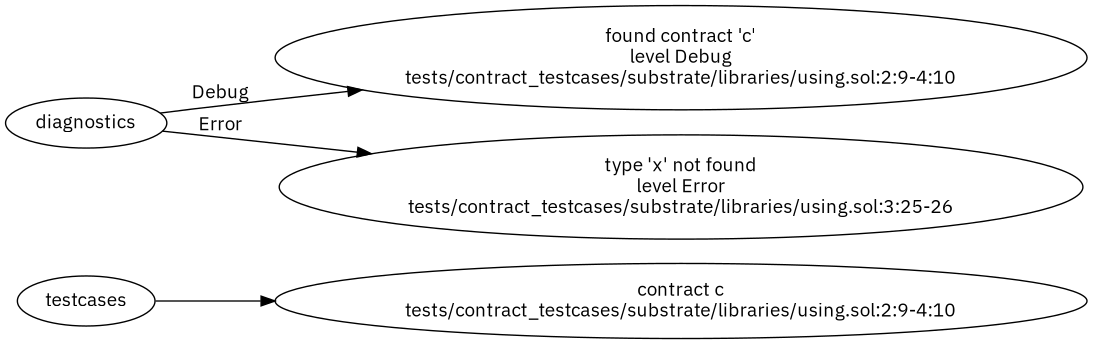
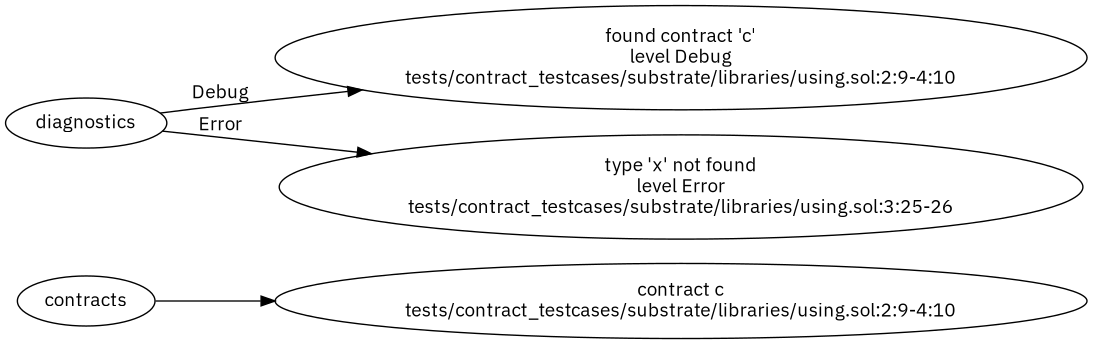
  strict digraph {
    rankdir=LR
    fontname="IBM Plex Sans"
    node [fontname="IBM Plex Sans"]
    edge [fontname="IBM Plex Sans"]
    n1 [label="contract c\ntests/contract_testcases/substrate/libraries/using.sol:2:9-4:10"]
    n2 [label="found contract 'c'\nlevel Debug\ntests/contract_testcases/substrate/libraries/using.sol:2:9-4:10"]
    n3 [label="type 'x' not found\nlevel Error\ntests/contract_testcases/substrate/libraries/using.sol:3:25-26"]
-   contracts [label=testcases]
+   contracts
    diagnostics
    contracts -> n1
    diagnostics -> n2 [label=Debug]
    diagnostics -> n3 [label=Error]
  }
